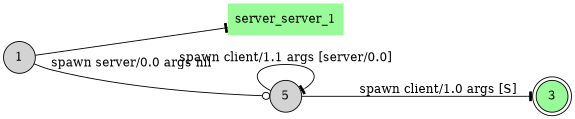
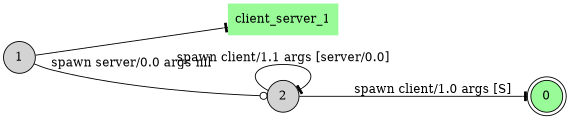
  digraph {
    rankdir=LR
    node [fillcolor=palegreen shape=circle style=filled]
    edge [arrowhead=tee]
-   n1 [label=server_server_1 shape=plaintext]
+   n1 [label=client_server_1 shape=plaintext]
    n2 [fillcolor=lightgrey label=1]
-   n3 [fillcolor=lightgrey label=5]
-   n4 [label=3 shape=doublecircle]
+   n3 [fillcolor=lightgrey label=2]
+   n4 [label=0 shape=doublecircle]
    n2 -> n1
    n2 -> n3 [arrowhead=odot label="spawn server/0.0 args nil"]
    n3 -> n3 [label="spawn client/1.1 args [server/0.0]"]
    n3 -> n4 [label="spawn client/1.0 args [S]"]
  }
